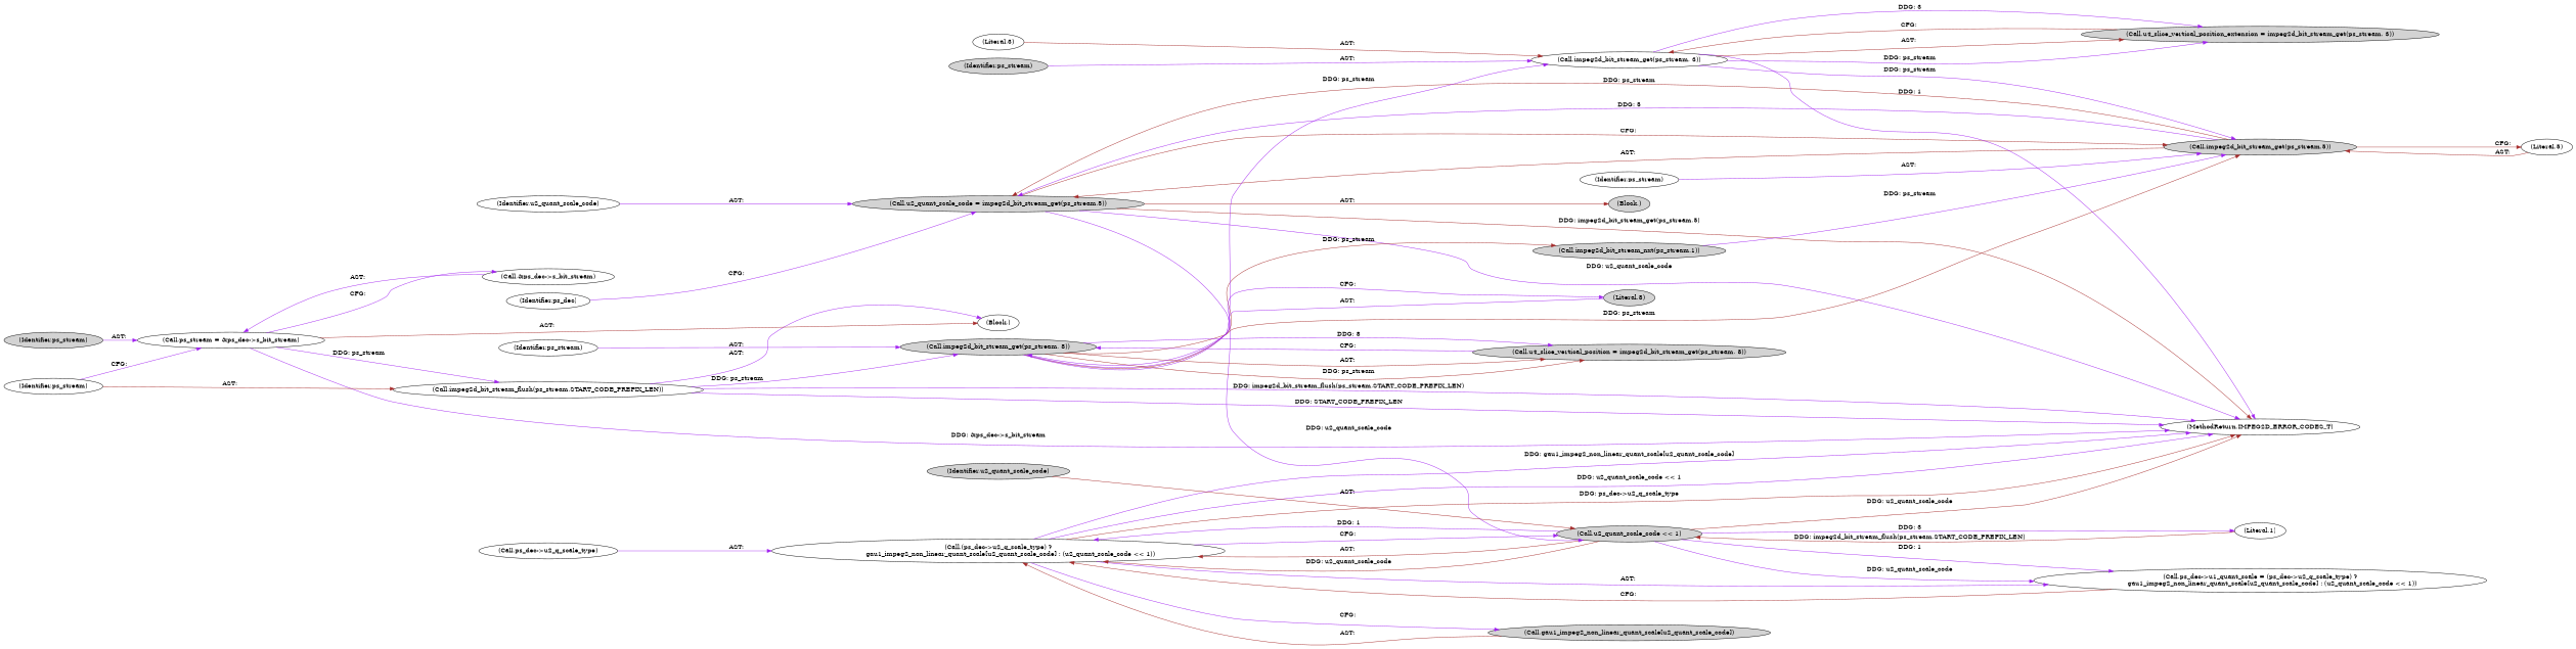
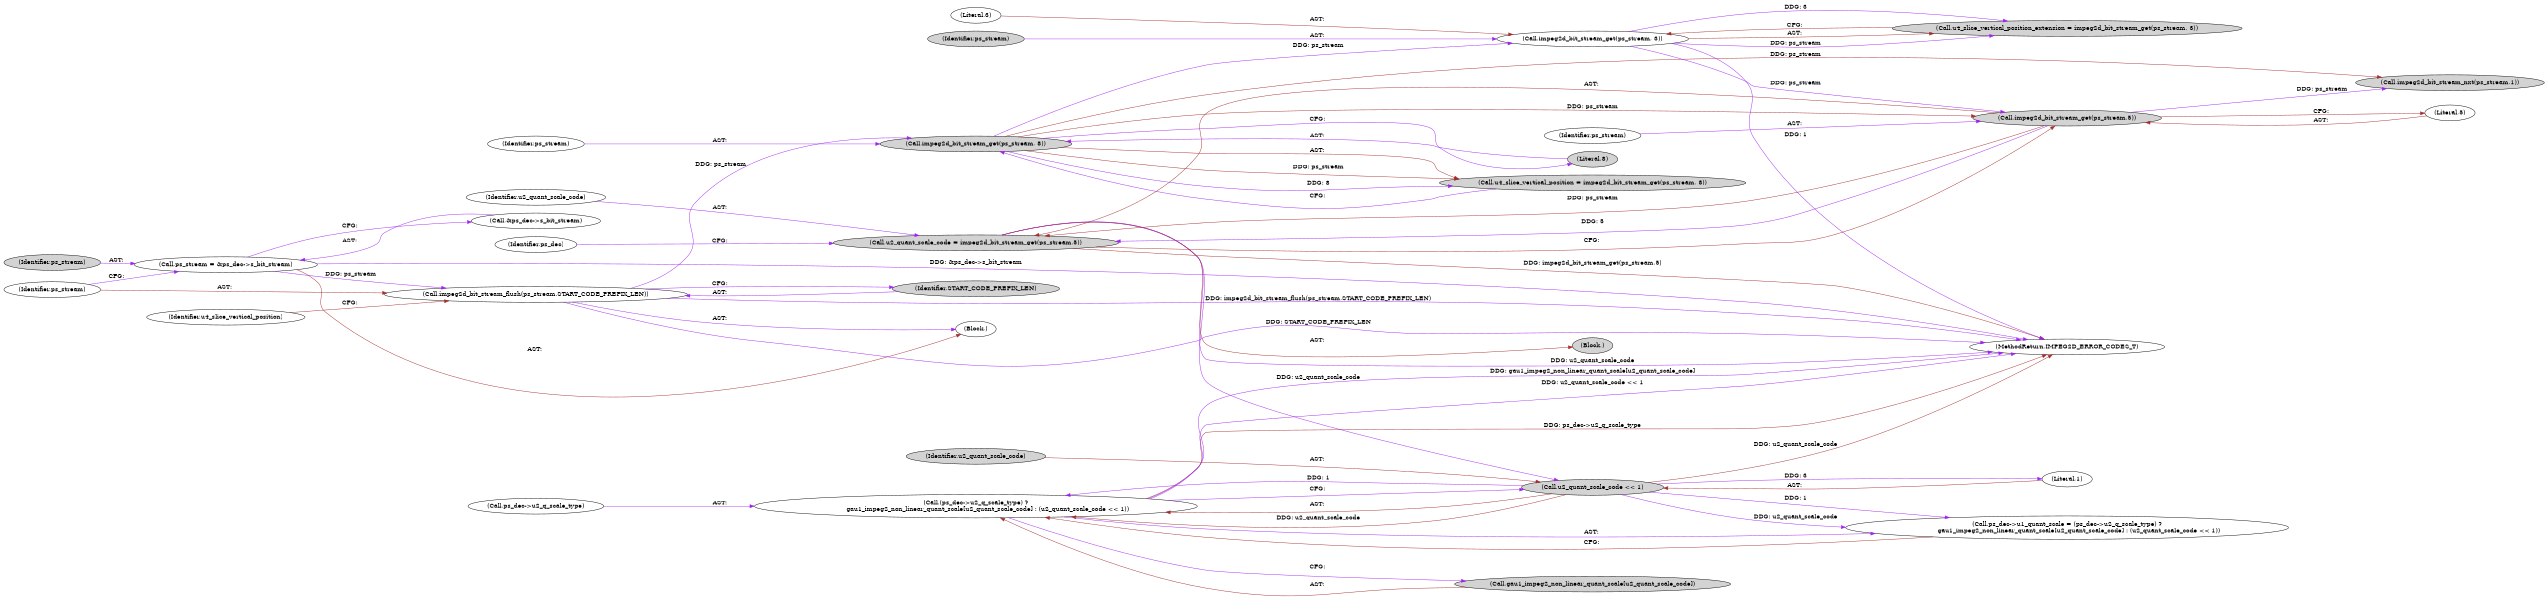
  digraph {
    rankdir=LR
    node [fillcolor=white style=filled]
    edge [color=purple]
    n1 [label="(Call,(ps_dec->u2_q_scale_type) ?\n            gau1_impeg2_non_linear_quant_scale[u2_quant_scale_code] : (u2_quant_scale_code << 1))"]
    n2 [fillcolor=lightgrey label="(Call,u2_quant_scale_code << 1)"]
    n3 [label="(Call,ps_dec->u1_quant_scale = (ps_dec->u2_q_scale_type) ?\n            gau1_impeg2_non_linear_quant_scale[u2_quant_scale_code] : (u2_quant_scale_code << 1))"]
    n4 [label="(MethodReturn,IMPEG2D_ERROR_CODES_T)"]
    n5 [fillcolor=lightgrey label="(Call,gau1_impeg2_non_linear_quant_scale[u2_quant_scale_code])"]
    n6 [label="(Literal,1)"]
    n7 [fillcolor=lightgrey label="(Call,u2_quant_scale_code = impeg2d_bit_stream_get(ps_stream,5))"]
    n8 [fillcolor=lightgrey label="(Call,impeg2d_bit_stream_get(ps_stream,5))"]
    n9 [fillcolor=lightgrey label="(Block,)"]
    n10 [fillcolor=lightgrey label="(Call,impeg2d_bit_stream_nxt(ps_stream,1))"]
    n11 [label="(Literal,5)"]
    n12 [fillcolor=lightgrey label="(Call,impeg2d_bit_stream_get(ps_stream, 8))"]
    n13 [label="(Call,impeg2d_bit_stream_get(ps_stream, 3))"]
    n14 [fillcolor=lightgrey label="(Literal,8)"]
    n15 [fillcolor=lightgrey label="(Call,u4_slice_vertical_position = impeg2d_bit_stream_get(ps_stream, 8))"]
    n16 [fillcolor=lightgrey label="(Call,u4_slice_vertical_position_extension = impeg2d_bit_stream_get(ps_stream, 3))"]
    n17 [label="(Call,impeg2d_bit_stream_flush(ps_stream,START_CODE_PREFIX_LEN))"]
+   n18 [fillcolor=lightgrey label="(Identifier,START_CODE_PREFIX_LEN)"]
    n19 [label="(Block,)"]
    n20 [label="(Call,ps_stream = &ps_dec->s_bit_stream)"]
    n21 [label="(Call,&ps_dec->s_bit_stream)"]
    n22 [label="(Literal,3)"]
+   n23 [label="(Identifier,u4_slice_vertical_position)"]
    n24 [fillcolor=lightgrey label="(Identifier,ps_stream)"]
    n25 [label="(Identifier,ps_stream)"]
    n26 [fillcolor=lightgrey label="(Identifier,u2_quant_scale_code)"]
    n27 [label="(Identifier,ps_stream)"]
    n28 [label="(Call,ps_dec->u2_q_scale_type)"]
    n29 [label="(Identifier,ps_stream)"]
    n30 [label="(Identifier,u2_quant_scale_code)"]
    n31 [fillcolor=lightgrey label="(Identifier,ps_stream)"]
    n32 [label="(Identifier,ps_dec)"]
    n1 -> n2 [label="CFG: "]
    n1 -> n3 [label="AST: "]
    n1 -> n4 [color=brown label="DDG: ps_dec->u2_q_scale_type"]
    n1 -> n4 [label="DDG: gau1_impeg2_non_linear_quant_scale[u2_quant_scale_code]"]
    n1 -> n4 [label="DDG: u2_quant_scale_code << 1"]
    n1 -> n5 [label="CFG: "]
    n2 -> n1 [color=brown label="AST: "]
    n2 -> n1 [color=brown label="DDG: u2_quant_scale_code"]
    n2 -> n1 [label="DDG: 1"]
    n2 -> n3 [label="DDG: u2_quant_scale_code"]
    n2 -> n3 [label="DDG: 1"]
    n2 -> n4 [color=brown label="DDG: u2_quant_scale_code"]
    n2 -> n6 [label="DDG: 3"]
    n3 -> n1 [color=brown label="CFG: "]
    n5 -> n1 [color=brown label="AST: "]
-   n6 -> n2 [color=brown label="DDG: impeg2d_bit_stream_flush(ps_stream,START_CODE_PREFIX_LEN)"]
+   n6 -> n2 [color=brown label="AST: "]
    n7 -> n2 [label="DDG: u2_quant_scale_code"]
    n7 -> n4 [color=brown label="DDG: impeg2d_bit_stream_get(ps_stream,5)"]
    n7 -> n4 [label="DDG: u2_quant_scale_code"]
    n7 -> n8 [color=brown label="CFG: "]
    n7 -> n9 [color=brown label="AST: "]
    n8 -> n7 [color=brown label="AST: "]
    n8 -> n7 [color=brown label="DDG: ps_stream"]
    n8 -> n7 [label="DDG: 5"]
-   n10 -> n8 [label="DDG: ps_stream"]
+   n8 -> n10 [label="DDG: ps_stream"]
    n8 -> n11 [color=brown label="CFG: "]
    n11 -> n8 [color=brown label="AST: "]
    n12 -> n8 [color=brown label="DDG: ps_stream"]
    n12 -> n10 [color=brown label="DDG: ps_stream"]
    n12 -> n13 [label="DDG: ps_stream"]
    n12 -> n14 [label="CFG: "]
    n12 -> n15 [color=brown label="AST: "]
    n12 -> n15 [color=brown label="DDG: ps_stream"]
    n12 -> n15 [label="DDG: 8"]
    n13 -> n4 [label="DDG: 1"]
    n13 -> n8 [label="DDG: ps_stream"]
    n13 -> n16 [color=brown label="AST: "]
    n13 -> n16 [label="DDG: ps_stream"]
    n13 -> n16 [label="DDG: 3"]
    n14 -> n12 [label="AST: "]
    n15 -> n12 [label="CFG: "]
    n16 -> n13 [color=brown label="CFG: "]
    n17 -> n4 [label="DDG: impeg2d_bit_stream_flush(ps_stream,START_CODE_PREFIX_LEN)"]
    n17 -> n4 [label="DDG: START_CODE_PREFIX_LEN"]
    n17 -> n12 [label="DDG: ps_stream"]
+   n17 -> n18 [label="CFG: "]
    n17 -> n19 [label="AST: "]
+   n18 -> n17 [label="AST: "]
    n20 -> n4 [label="DDG: &ps_dec->s_bit_stream"]
    n20 -> n17 [label="DDG: ps_stream"]
    n20 -> n19 [color=brown label="AST: "]
    n20 -> n21 [label="CFG: "]
    n21 -> n20 [label="AST: "]
    n22 -> n13 [color=brown label="AST: "]
+   n23 -> n17 [color=brown label="CFG: "]
    n24 -> n20 [label="AST: "]
    n25 -> n17 [color=brown label="AST: "]
    n25 -> n20 [label="CFG: "]
    n26 -> n2 [color=brown label="AST: "]
    n27 -> n8 [label="AST: "]
    n28 -> n1 [label="AST: "]
    n29 -> n12 [label="AST: "]
    n30 -> n7 [label="AST: "]
    n31 -> n13 [label="AST: "]
    n32 -> n7 [label="CFG: "]
  }
